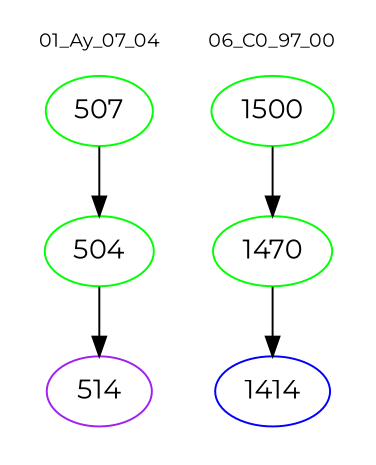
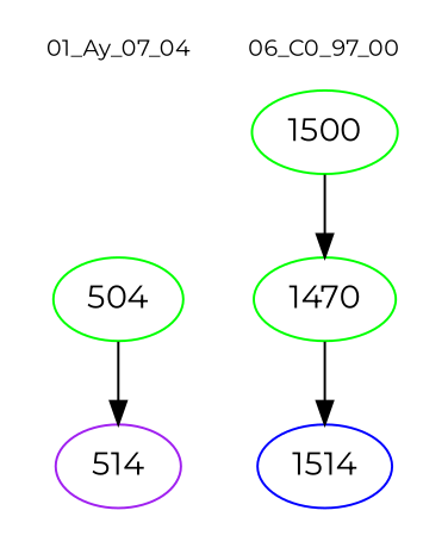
  digraph {
    fontname=Montserrat
    node [color=green fontname=Montserrat]
    edge [color=black fontname=Montserrat]
-   n1 [label=507]
    n2 [label=504]
    n3 [color=purple label=514]
    n4 [label=1500]
    n5 [label=1470]
-   n6 [color=blue label=1414]
+   n6 [color=blue label=1514]
    subgraph cluster_1 {
      color=white
      fontsize=10
      label="01_Ay_07_04"
-     n1
      n2
      n3
    }
    subgraph cluster_2 {
      color=white
      fontsize=10
      label="06_C0_97_00"
      n4
      n5
      n6
    }
-   n1 -> n2
    n2 -> n3
    n4 -> n5
    n5 -> n6
  }
